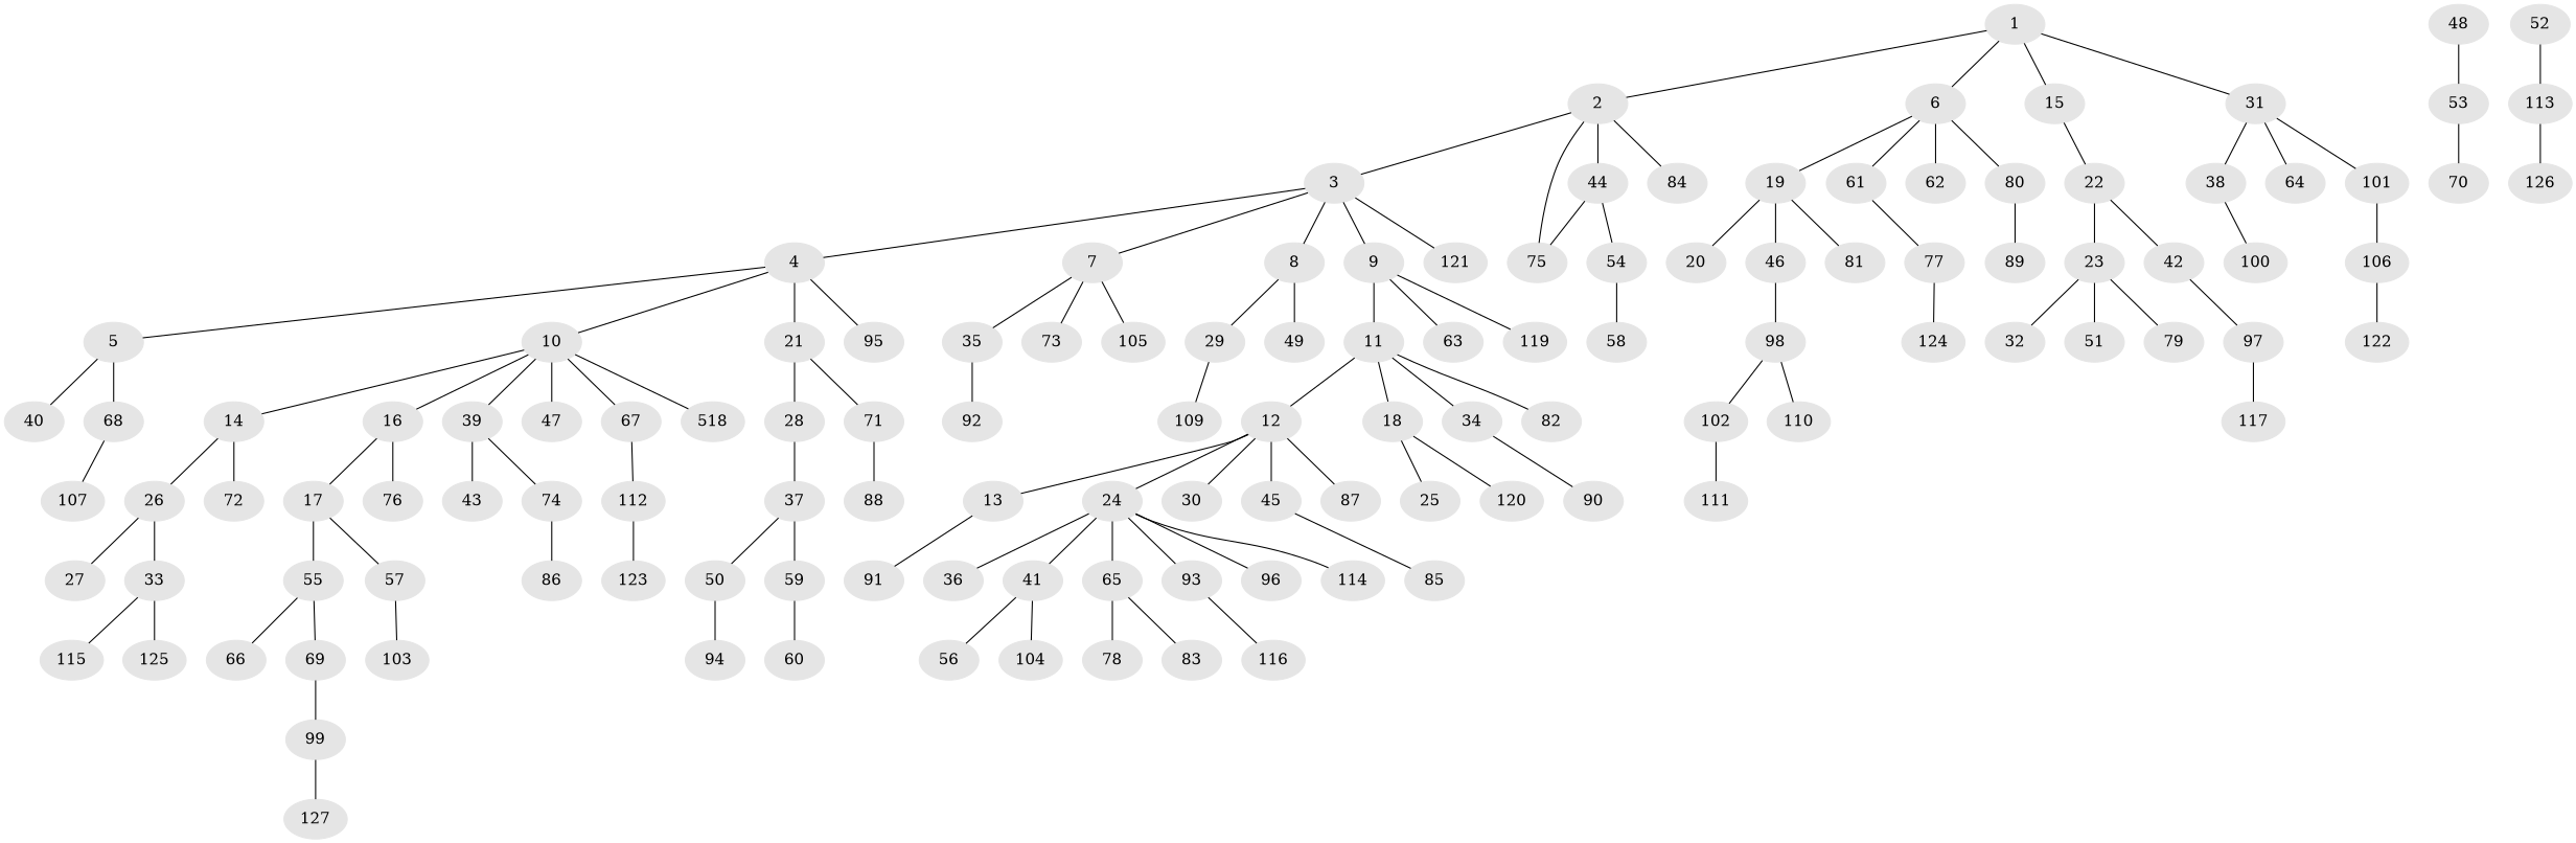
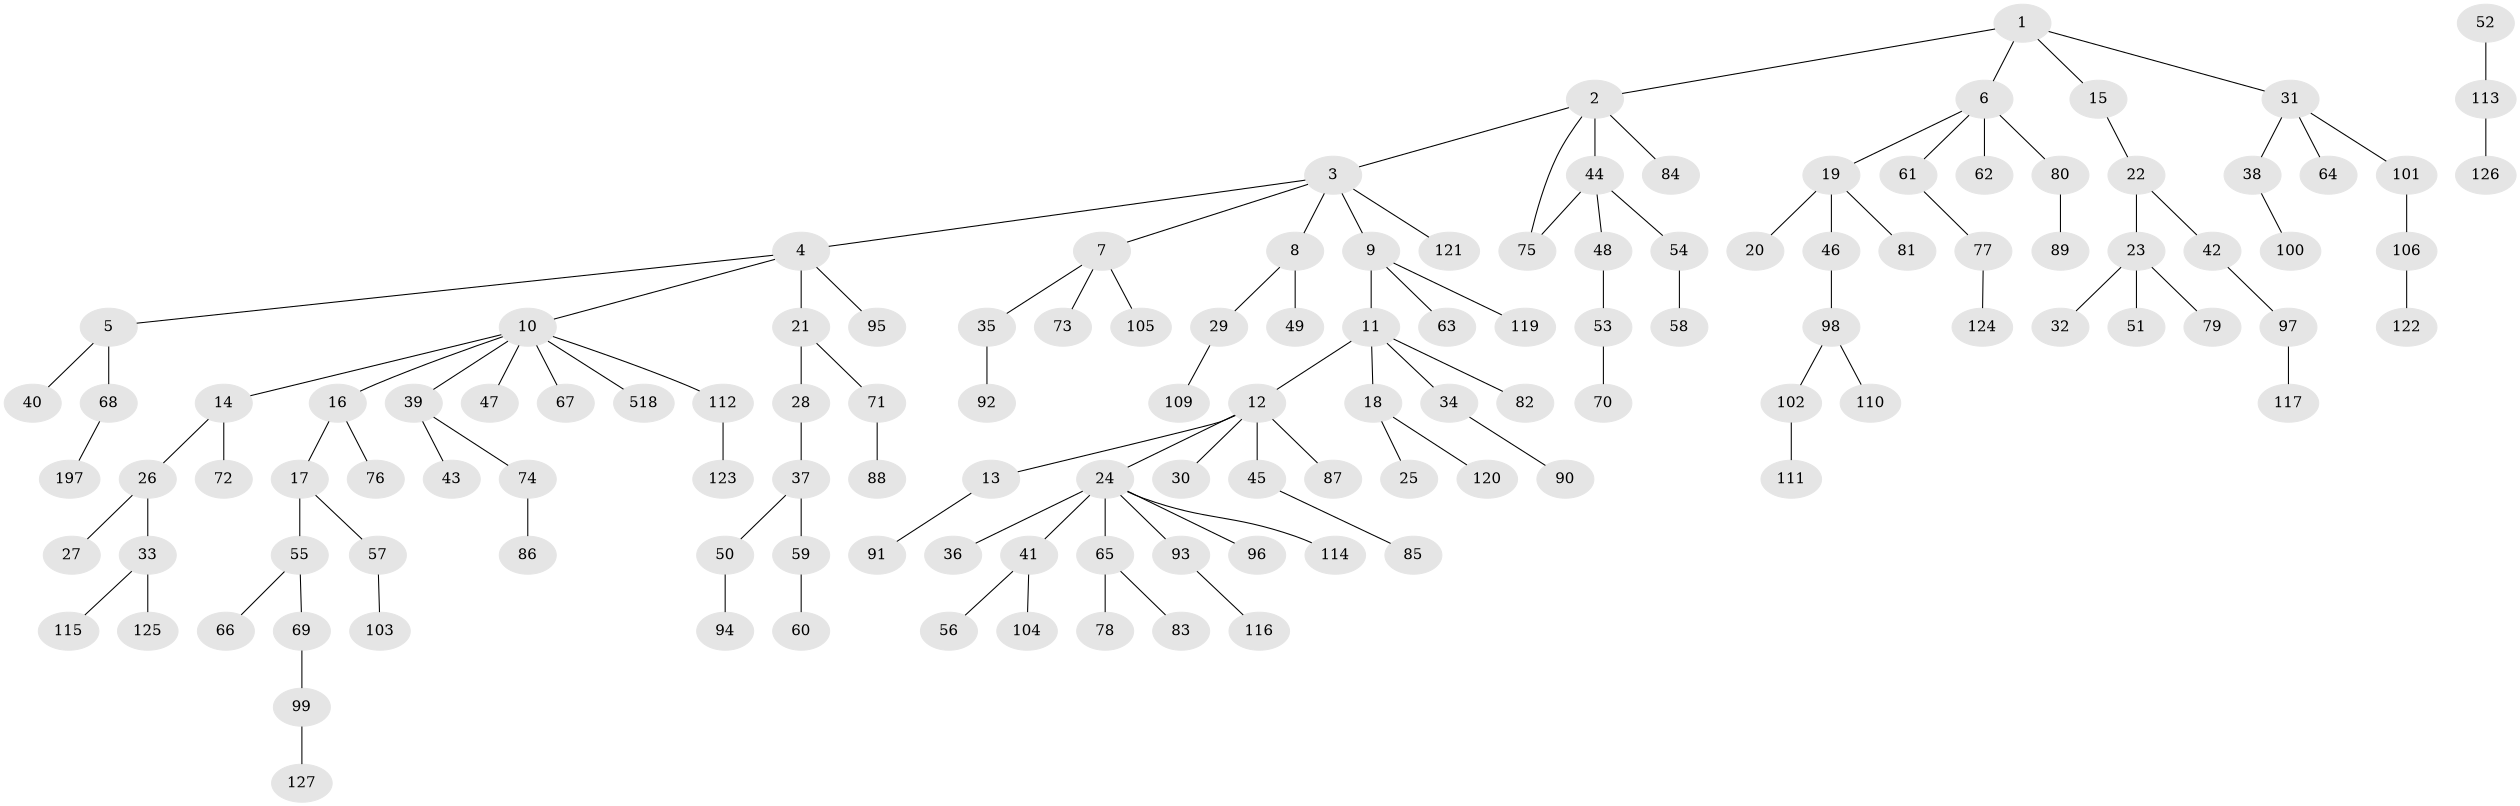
  graph {
    node [color=gray90 style=filled]
    1
    2
    6
    15
    31
    3
    44
    75
    84
    19
    61
    62
    80
    22
    38
    64
    101
    4
    7
    8
    9
    121
    48
    54
    5
    10
    21
    95
    35
    73
    105
    29
    49
    11
    63
    119
    40
    68
    14
    16
    39
    47
    67
    n44 [label=518]
    28
    71
-   107
+   107 [label=197]
    20
    46
    81
    77
    89
    92
    109
    12
    18
    34
    82
    26
    72
    17
    76
    43
    74
    112
    13
    24
    30
    45
    87
    25
    120
    90
    91
    36
    41
    65
    93
    96
    114
    85
    27
    33
    23
    42
    55
    57
    66
    69
    103
    98
    37
    88
    32
    51
    79
    97
    56
    104
    78
    83
    116
    115
    125
    50
    59
    100
    106
    94
    60
    86
    117
    53
    52
    113
    58
    102
    110
    70
    126
    99
    124
    123
    127
    111
    122
    1 -- 2
    1 -- 6
    1 -- 15
    1 -- 31
    2 -- 3
    2 -- 44
    2 -- 75
    2 -- 84
    6 -- 19
    6 -- 61
    6 -- 62
    6 -- 80
    15 -- 22
    31 -- 38
    31 -- 64
    31 -- 101
    3 -- 4
    3 -- 7
    3 -- 8
    3 -- 9
    3 -- 121
    44 -- 75
+   44 -- 48
    44 -- 54
    19 -- 20
    19 -- 46
    19 -- 81
    61 -- 77
    80 -- 89
    22 -- 23
    22 -- 42
    38 -- 100
    101 -- 106
    4 -- 5
    4 -- 10
    4 -- 21
    4 -- 95
    7 -- 35
    7 -- 73
    7 -- 105
    8 -- 29
    8 -- 49
    9 -- 11
    9 -- 63
    9 -- 119
    48 -- 53
    54 -- 58
    5 -- 40
    5 -- 68
    10 -- 14
    10 -- 16
    10 -- 39
    10 -- 47
    10 -- 67
    10 -- n44
    21 -- 28
    21 -- 71
    35 -- 92
    29 -- 109
    11 -- 12
    11 -- 18
    11 -- 34
    11 -- 82
    68 -- 107
    14 -- 26
    14 -- 72
    16 -- 17
    16 -- 76
    39 -- 43
    39 -- 74
-   67 -- 112
+   10 -- 112
    28 -- 37
    71 -- 88
    46 -- 98
    77 -- 124
    12 -- 13
    12 -- 24
    12 -- 30
    12 -- 45
    12 -- 87
    18 -- 25
    18 -- 120
    34 -- 90
    26 -- 27
    26 -- 33
    17 -- 55
    17 -- 57
    74 -- 86
    112 -- 123
    13 -- 91
    24 -- 36
    24 -- 41
    24 -- 65
    24 -- 93
    24 -- 96
    24 -- 114
    45 -- 85
    41 -- 56
    41 -- 104
    65 -- 78
    65 -- 83
    93 -- 116
    33 -- 115
    33 -- 125
    23 -- 32
    23 -- 51
    23 -- 79
    42 -- 97
    55 -- 66
    55 -- 69
    57 -- 103
    69 -- 99
    98 -- 102
    98 -- 110
    37 -- 50
    37 -- 59
    97 -- 117
    50 -- 94
    59 -- 60
    106 -- 122
    53 -- 70
    52 -- 113
    113 -- 126
    102 -- 111
    99 -- 127
  }
